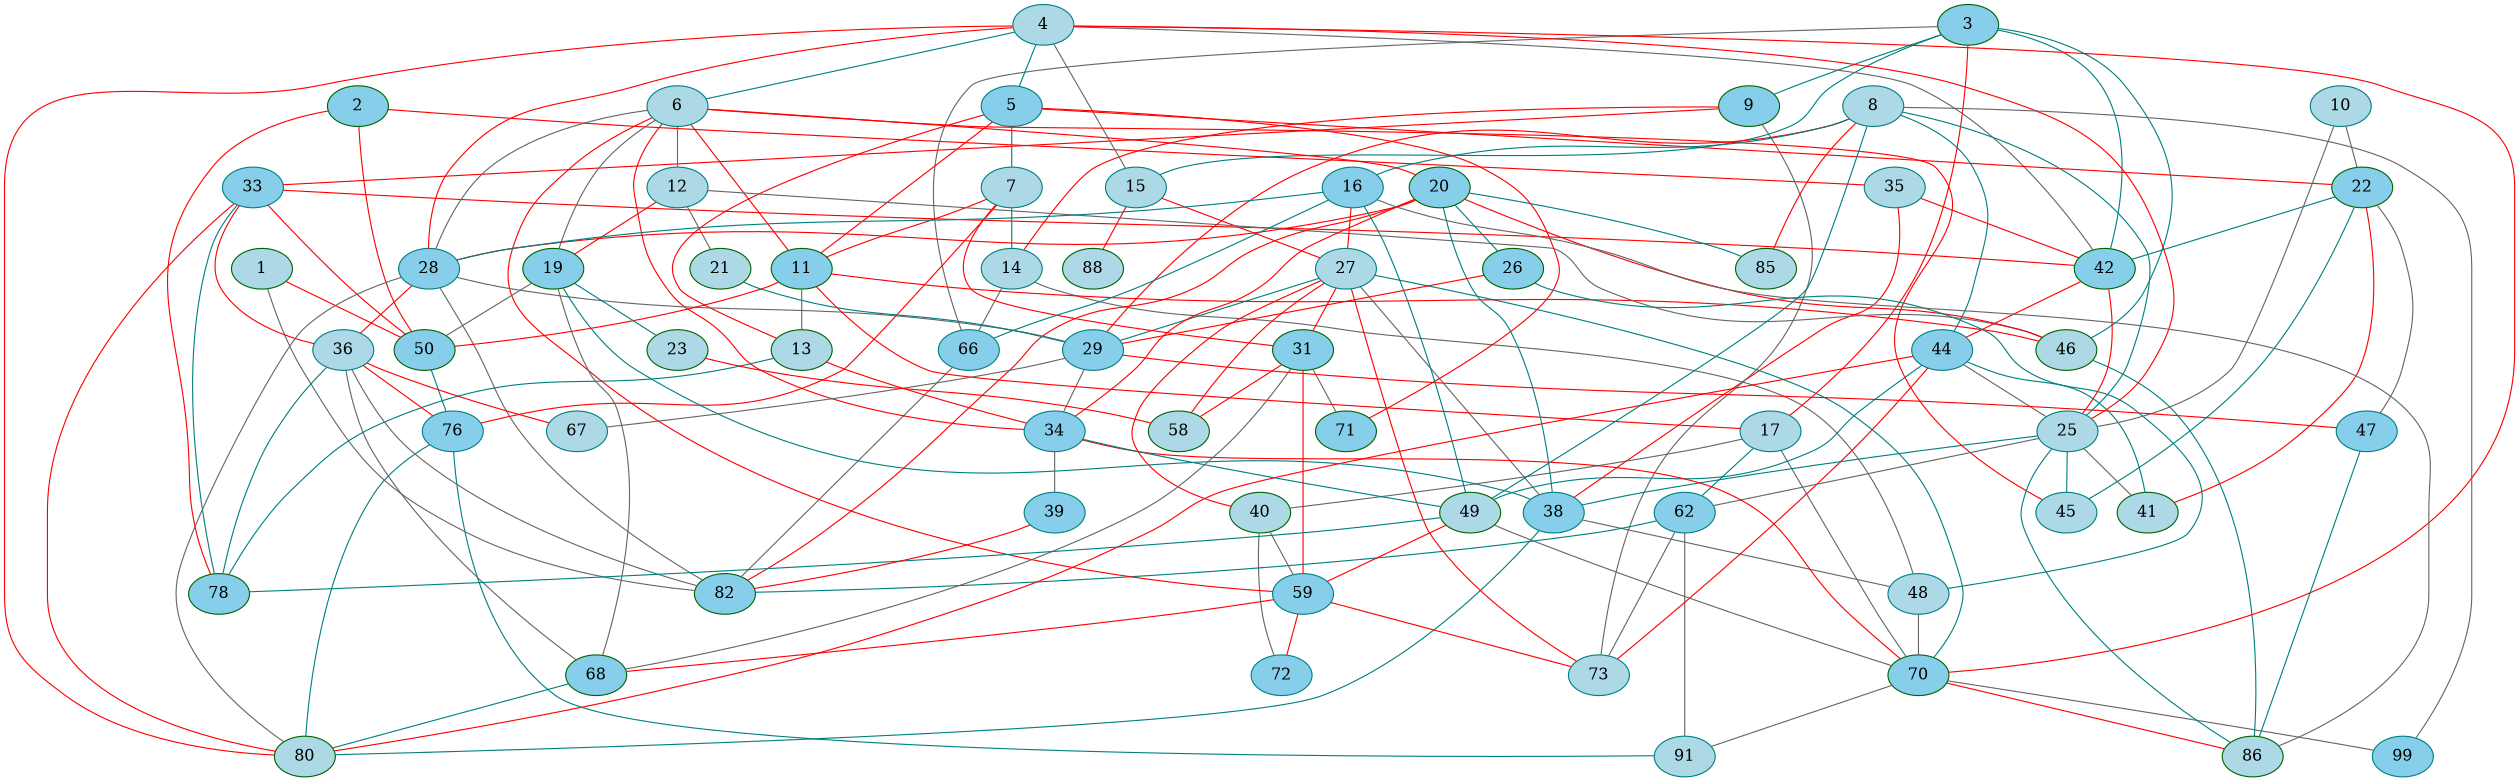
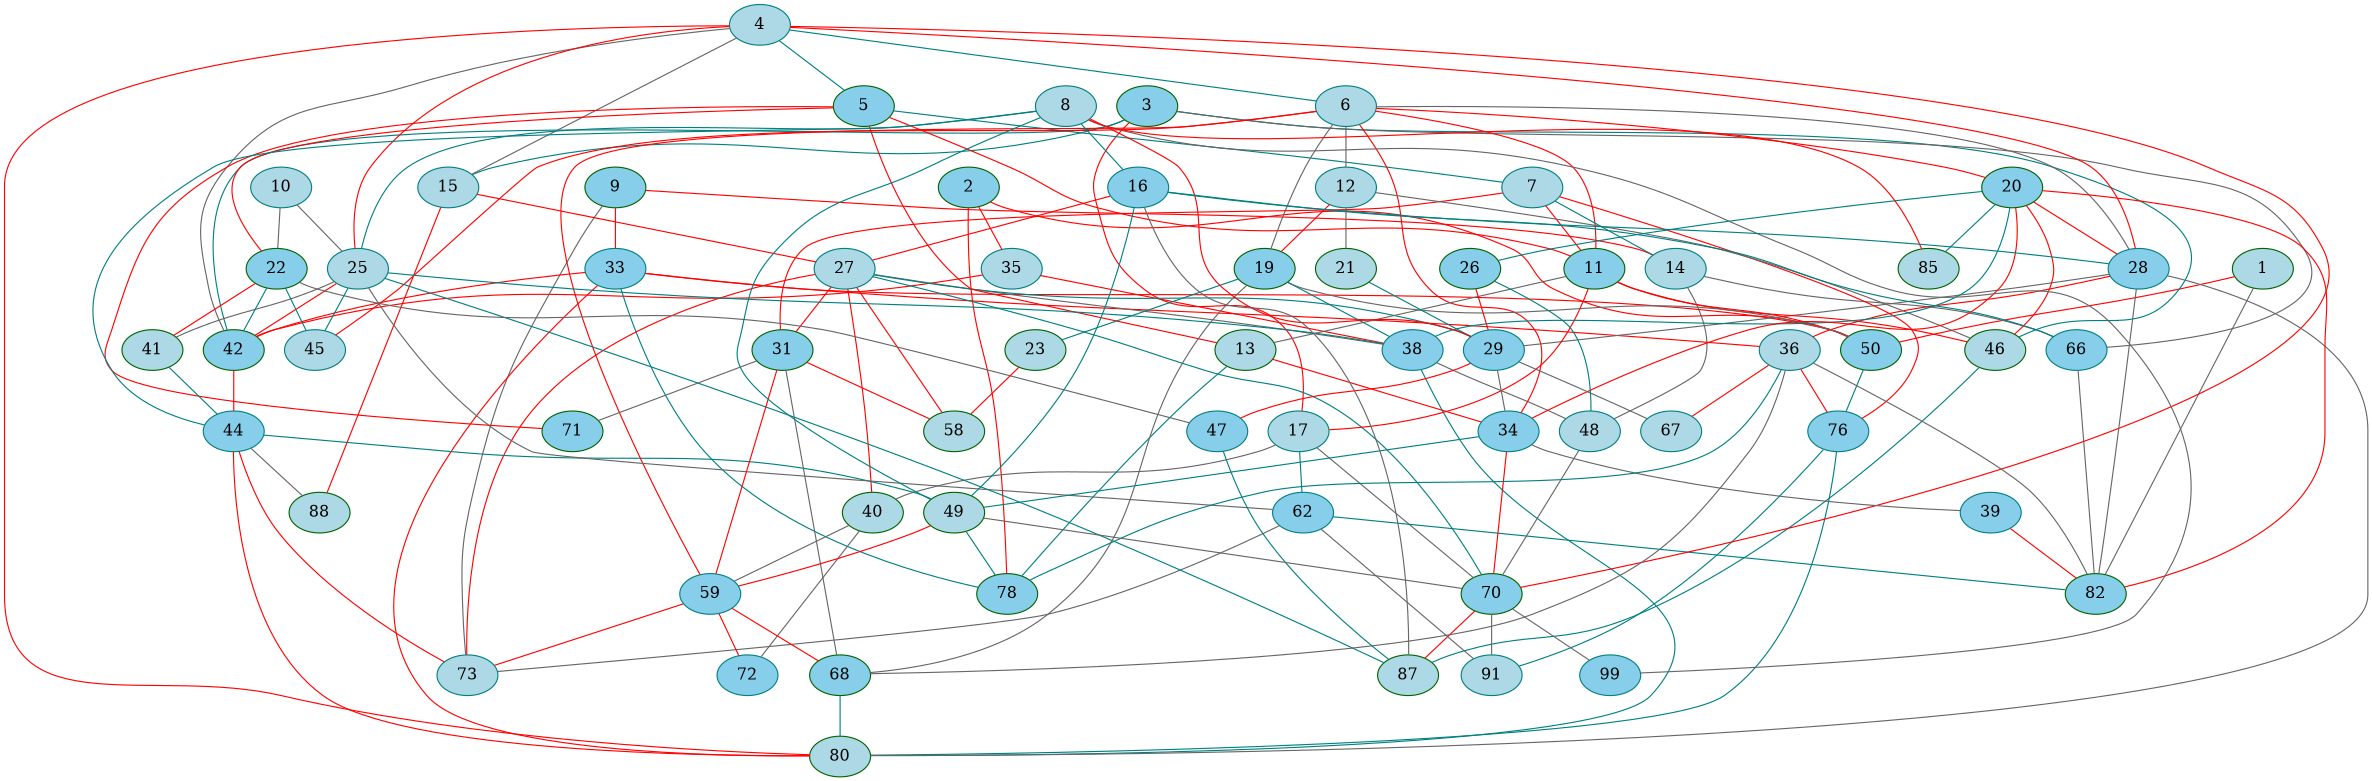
  graph {
    node [color=teal fillcolor=skyblue style=filled]
    edge [color=red]
    50 [color=darkgreen super="+60"]
    76
    1 [color=darkgreen fillcolor=lightblue]
    82 [color=darkgreen super="+94"]
    2 [color=darkgreen super="+100"]
    35 [fillcolor=lightblue]
    78 [color=darkgreen]
    42 [color=darkgreen super="+70"]
    38 [super="+54"]
    9 [color=darkgreen super="+87"]
    14 [fillcolor=lightblue]
    33 [super="+52"]
    73 [fillcolor=lightblue super="+93"]
    3 [color=darkgreen]
    15 [fillcolor=lightblue super="+24"]
    17 [fillcolor=lightblue super="+102"]
    46 [color=darkgreen fillcolor=lightblue super="+57"]
    66 [super="+75"]
    27 [fillcolor=lightblue super="+89"]
    88 [color=darkgreen fillcolor=lightblue super="+98"]
    n21 [color=darkgreen label=70 super="+101"]
    40 [color=darkgreen fillcolor=lightblue]
    62 [super="+84"]
    44 [super="+55"]
-   86 [color=darkgreen fillcolor=lightblue]
+   86 [color=darkgreen fillcolor=lightblue label=87]
    4 [fillcolor=lightblue super="+95"]
-   5 [super="+74"]
+   5 [color=darkgreen super="+74"]
    6 [fillcolor=lightblue super="+30"]
    25 [fillcolor=lightblue super="+81"]
    28 [super="+53"]
    80 [color=darkgreen fillcolor=lightblue]
    7 [fillcolor=lightblue super="+61"]
    11 [color=darkgreen super="+32"]
    13 [color=darkgreen fillcolor=lightblue super="+92"]
    22 [color=darkgreen super="+90"]
    71 [color=darkgreen]
    12 [fillcolor=lightblue]
    19 [color=darkgreen super="+65"]
    20 [color=darkgreen super="+64"]
    34 [super="+51"]
    45 [fillcolor=lightblue]
    59 [super="+96"]
    41 [color=darkgreen fillcolor=lightblue]
    29 [super="+43"]
    36 [fillcolor=lightblue super="+69"]
    99
    91 [fillcolor=lightblue]
    31 [color=darkgreen super="+37"]
    47
    21 [color=darkgreen fillcolor=lightblue]
    23 [color=darkgreen fillcolor=lightblue]
    68 [color=darkgreen super="+83"]
    85 [color=darkgreen fillcolor=lightblue]
    26 [color=darkgreen]
    49 [color=darkgreen fillcolor=lightblue super="+79"]
    39
    72
    48 [fillcolor=lightblue super="+63"]
    58 [color=darkgreen fillcolor=lightblue]
    8 [fillcolor=lightblue super="+56"]
    16 [super="+97"]
    67 [fillcolor=lightblue]
    10 [fillcolor=lightblue]
    50 -- 76 [color=teal]
    76 -- 80 [color=teal]
    76 -- 91 [color=teal]
    1 -- 50
    1 -- 82 [color=gray40]
    2 -- 50
    2 -- 35
    2 -- 78
    35 -- 42
    35 -- 38
    42 -- 44
    38 -- 80 [color=teal]
    38 -- 48 [color=gray40]
    9 -- 14
    9 -- 33
    9 -- 73 [color=gray40 weight=2]
    14 -- 66 [color=gray40]
    14 -- 48 [color=gray40]
    33 -- 50
    33 -- 78 [color=teal]
    33 -- 42
    33 -- 80
    33 -- 36
    3 -- 42 [color=teal]
-   3 -- 9 [color=teal]
    3 -- 15 [color=teal]
    3 -- 17
    3 -- 46 [color=teal]
    3 -- 66 [color=gray40]
    15 -- 27 [weight=2]
    15 -- 88
    17 -- n21 [color=gray40]
    17 -- 40 [color=gray40]
    17 -- 62 [color=teal]
    46 -- 86 [color=teal]
    66 -- 82 [color=gray40]
    27 -- 38 [color=gray40 weight=2]
    27 -- 73
    27 -- n21 [color=teal]
    27 -- 40
    27 -- 29 [color=teal]
    27 -- 31
    27 -- 58
    n21 -- 86
    n21 -- 99 [color=gray40]
    n21 -- 91 [color=gray40]
    40 -- 59 [color=gray40]
    40 -- 72 [color=gray40]
    62 -- 82 [color=teal]
    62 -- 73 [color=gray40]
    62 -- 91 [color=gray40]
    44 -- 73
-   44 -- 25 [color=gray40]
+   44 -- 88 [color=gray40]
    44 -- 80
    44 -- 49 [color=teal]
    4 -- 42 [color=gray40]
    4 -- 15 [color=gray40]
    4 -- n21
    4 -- 5 [color=teal]
    4 -- 6 [color=teal]
    4 -- 25
    4 -- 28
    4 -- 80
    5 -- 7 [color=teal weight=2]
    5 -- 11
    5 -- 13
    5 -- 22
    5 -- 71
    6 -- 28 [color=gray40]
    6 -- 11
    6 -- 12 [color=gray40]
    6 -- 19 [color=gray40]
    6 -- 20
    6 -- 34
    6 -- 45
    6 -- 59
    25 -- 42
    25 -- 38 [color=teal]
    25 -- 62 [color=gray40]
    25 -- 86 [color=teal]
    25 -- 45 [color=teal]
    25 -- 41 [color=gray40]
    28 -- 82 [color=gray40]
    28 -- 80 [color=gray40]
    28 -- 29 [color=gray40]
    28 -- 36
    7 -- 76
    7 -- 14 [color=teal]
    7 -- 11
    7 -- 31
    11 -- 50
    11 -- 17
    11 -- 46
    11 -- 13 [color=gray40]
    13 -- 78 [color=teal]
    13 -- 34
    22 -- 42 [color=teal]
    22 -- 45 [color=teal]
    22 -- 41
    22 -- 47 [color=gray40]
    12 -- 46 [color=gray40]
    12 -- 19
    12 -- 21 [color=gray40]
    19 -- 50 [color=gray40]
    19 -- 38 [color=teal]
    19 -- 23 [color=teal]
    19 -- 68 [color=gray40]
    20 -- 82
    20 -- 38 [color=teal]
    20 -- 46
    20 -- 28
    20 -- 34
    20 -- 85 [color=teal]
    20 -- 26 [color=teal]
    34 -- n21
    34 -- 49 [color=teal]
    34 -- 39 [color=gray40]
    59 -- 73
    59 -- 68
    59 -- 72
    41 -- 44 [color=teal]
    29 -- 34 [color=gray40]
    29 -- 47
    29 -- 67 [color=gray40]
    36 -- 76
    36 -- 82 [color=gray40]
    36 -- 78 [color=teal]
    36 -- 68 [color=gray40]
    36 -- 67
    31 -- 71 [color=gray40]
    31 -- 59
    31 -- 68 [color=gray40]
    31 -- 58
    47 -- 86 [color=teal]
    21 -- 29 [color=teal]
    23 -- 58
    68 -- 80 [color=teal]
    26 -- 29
    26 -- 48 [color=teal]
    49 -- 78 [color=teal]
    49 -- n21 [color=gray40]
    49 -- 59
    39 -- 82
    48 -- n21 [color=gray40]
    8 -- 44 [color=teal]
    8 -- 25 [color=teal]
    8 -- 29
    8 -- 99 [color=gray40]
    8 -- 85
    8 -- 49 [color=teal]
    8 -- 16 [color=teal]
    16 -- 66 [color=teal]
    16 -- 27
    16 -- 86 [color=gray40]
    16 -- 28 [color=teal]
    16 -- 49 [color=teal]
    10 -- 25 [color=gray40]
    10 -- 22 [color=gray40]
  }
